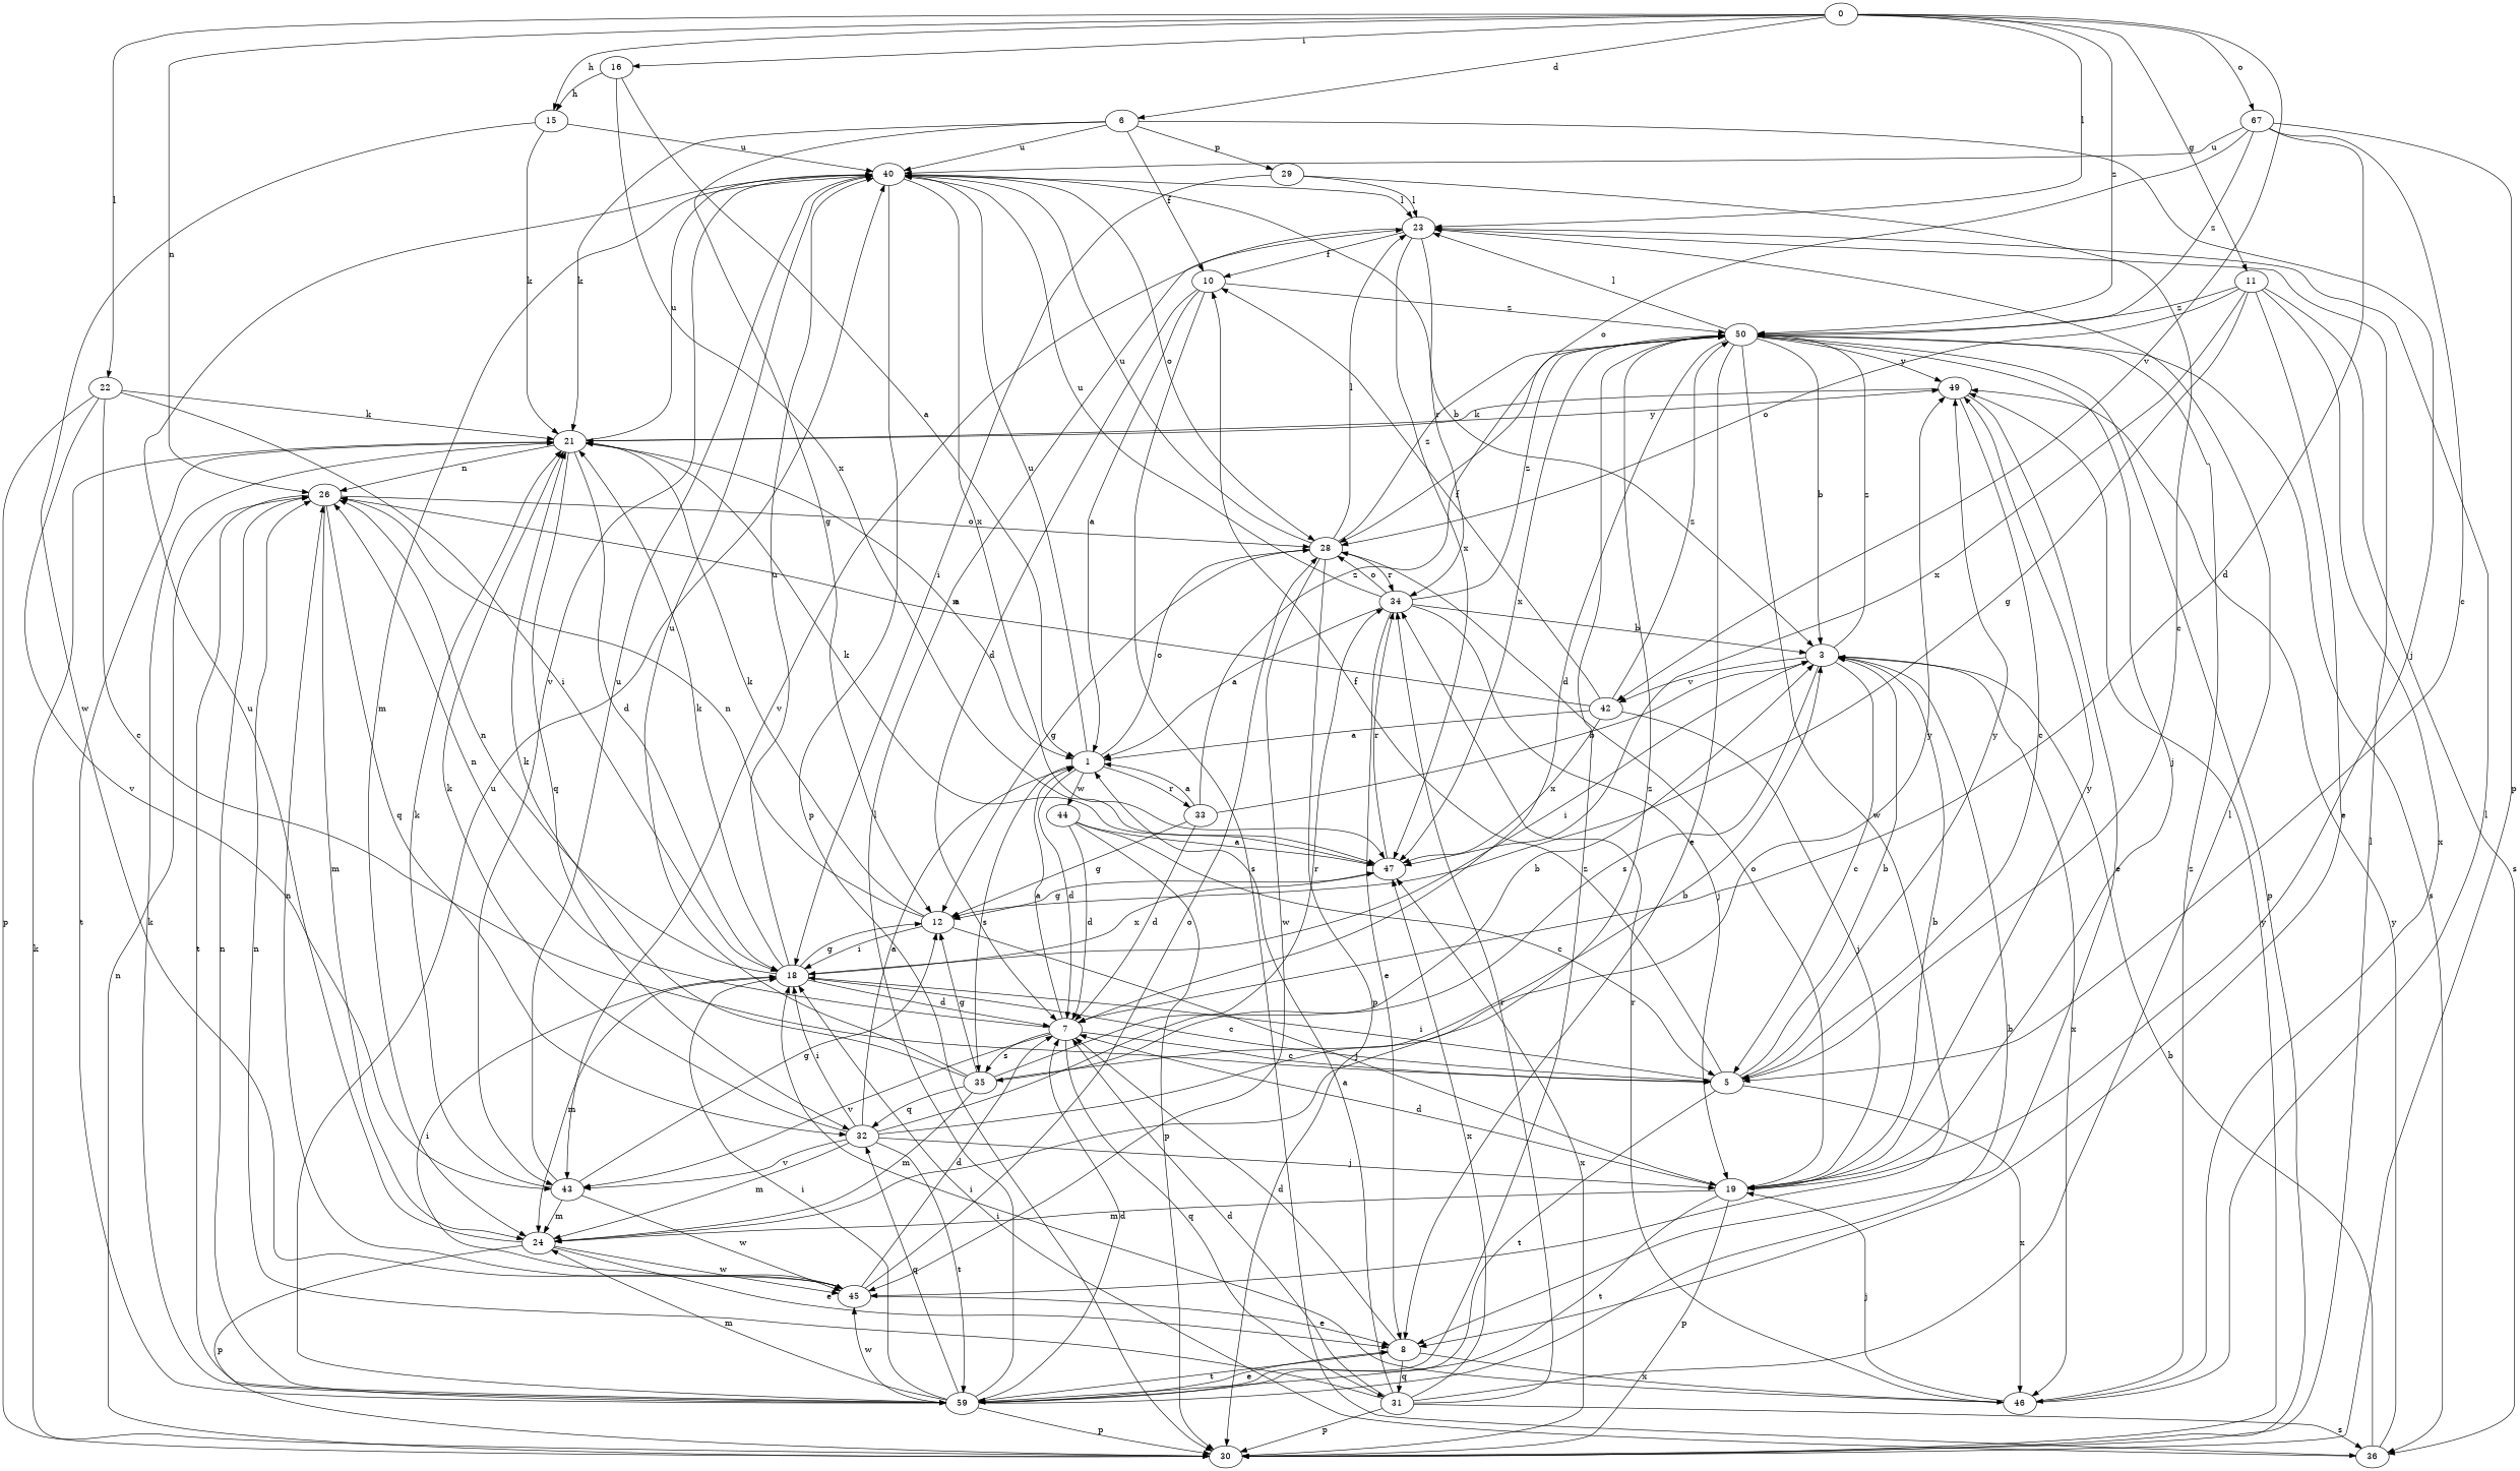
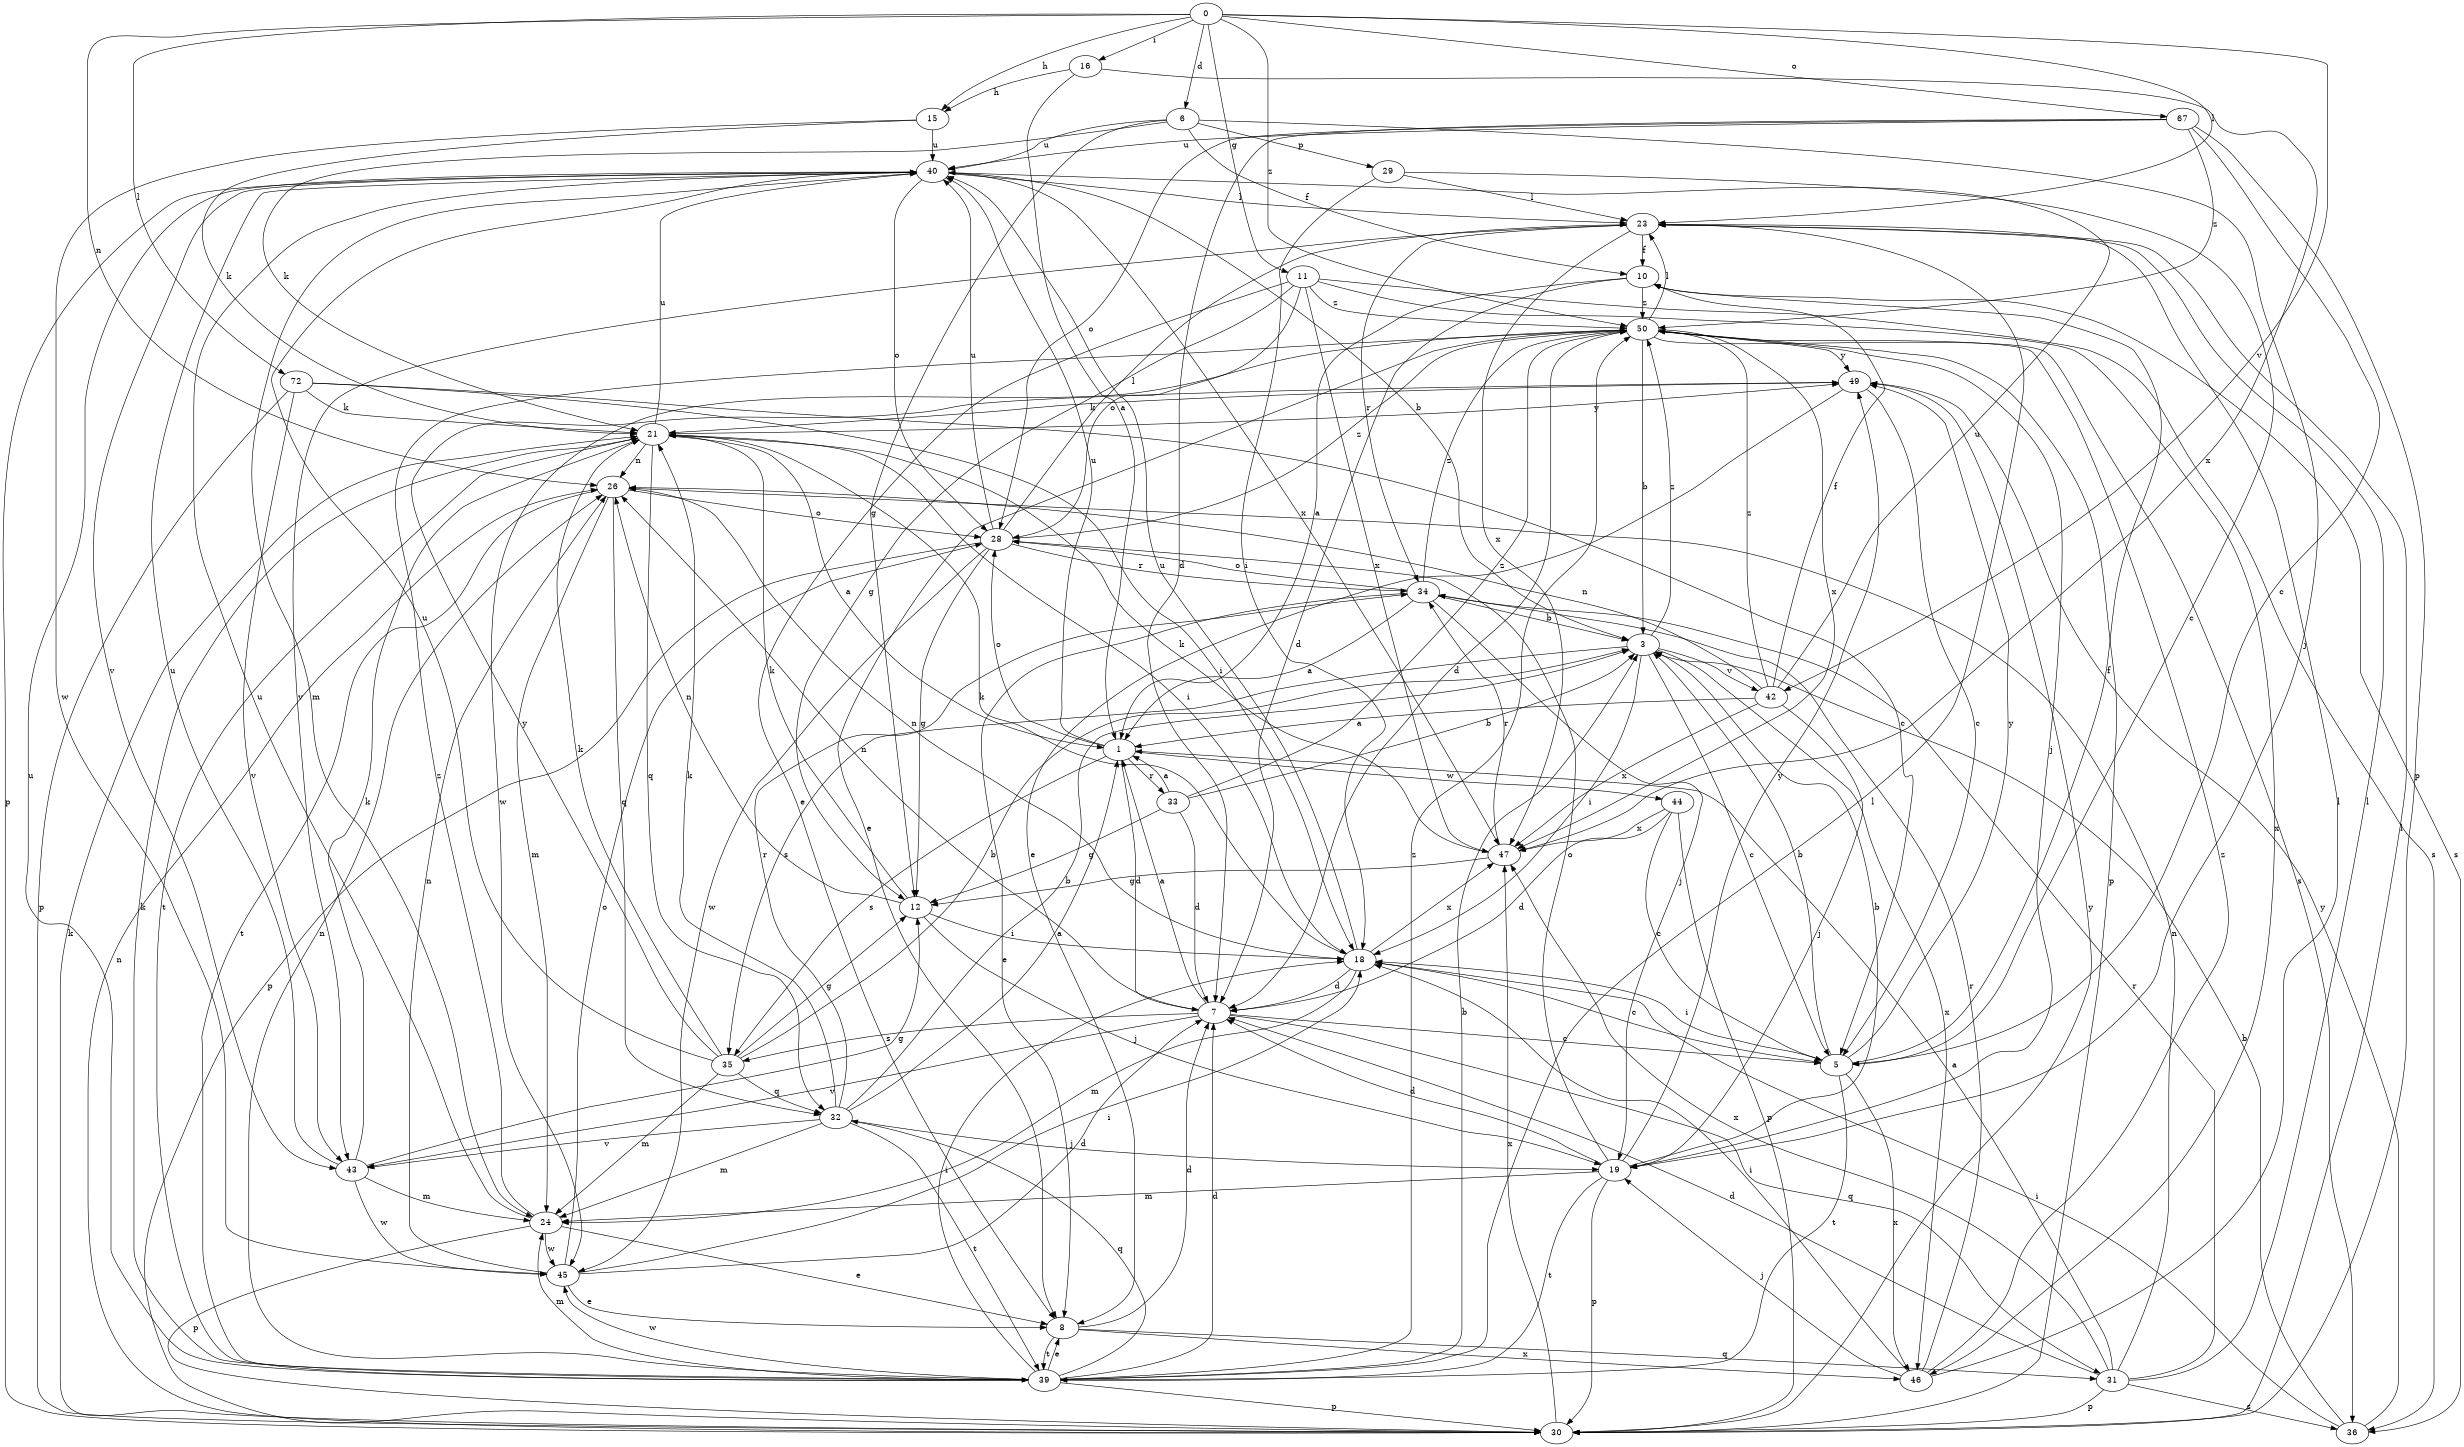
  strict digraph {
    0
    6
    11
    15
    16
-   22
+   22 [label=72]
    23
    26
    n9 [label=67]
    42
    50
    40
    10
    12
    19
    21
    29
    28
    46
    8
    36
    47
    45
    1
    5
    18
    43
    30
    34
-   39 [label=59]
+   39
    24
    32
    7
    3
    49
    33
    35
    44
    31
    0 -> 6 [label=d]
    0 -> 11 [label=g]
    0 -> 15 [label=h]
    0 -> 16 [label=i]
    0 -> 22 [label=l]
    0 -> 23 [label=l]
    0 -> 26 [label=n]
    0 -> n9 [label=o]
    0 -> 42 [label=v]
    0 -> 50 [label=z]
    6 -> 40 [label=u]
    6 -> 10 [label=f]
    6 -> 12 [label=g]
    6 -> 19 [label=j]
    6 -> 21 [label=k]
    6 -> 29 [label=p]
    11 -> 50 [label=z]
    11 -> 12 [label=g]
    11 -> 28 [label=o]
    11 -> 46 [label=x]
    11 -> 8 [label=e]
    11 -> 36 [label=s]
    11 -> 47 [label=x]
    15 -> 40 [label=u]
    15 -> 21 [label=k]
    15 -> 45 [label=w]
    16 -> 15 [label=h]
    16 -> 47 [label=x]
    16 -> 1 [label=a]
    22 -> 21 [label=k]
    22 -> 5 [label=c]
    22 -> 18 [label=i]
    22 -> 43 [label=v]
    22 -> 30 [label=p]
    23 -> 10 [label=f]
    23 -> 47 [label=x]
    23 -> 43 [label=v]
    23 -> 34 [label=r]
    26 -> 28 [label=o]
    26 -> 39 [label=t]
    26 -> 24 [label=m]
    26 -> 32 [label=q]
    n9 -> 50 [label=z]
    n9 -> 40 [label=u]
    n9 -> 28 [label=o]
    n9 -> 5 [label=c]
    n9 -> 30 [label=p]
    n9 -> 7 [label=d]
    42 -> 26 [label=n]
    42 -> 50 [label=z]
-   34 -> 40 [label=u]
+   42 -> 40 [label=u]
    42 -> 10 [label=f]
    42 -> 19 [label=j]
    42 -> 47 [label=x]
    42 -> 1 [label=a]
    50 -> 23 [label=l]
    50 -> 19 [label=j]
    50 -> 8 [label=e]
    50 -> 36 [label=s]
    50 -> 47 [label=x]
    50 -> 45 [label=w]
    50 -> 30 [label=p]
    50 -> 7 [label=d]
    50 -> 3 [label=b]
    50 -> 49 [label=y]
    40 -> 23 [label=l]
    40 -> 28 [label=o]
    40 -> 47 [label=x]
    40 -> 43 [label=v]
    40 -> 30 [label=p]
    40 -> 24 [label=m]
    40 -> 3 [label=b]
    10 -> 50 [label=z]
    10 -> 36 [label=s]
    10 -> 1 [label=a]
    10 -> 7 [label=d]
    12 -> 26 [label=n]
    12 -> 19 [label=j]
    12 -> 21 [label=k]
    12 -> 18 [label=i]
    19 -> 28 [label=o]
    19 -> 30 [label=p]
    19 -> 39 [label=t]
    19 -> 24 [label=m]
    19 -> 7 [label=d]
    19 -> 3 [label=b]
    19 -> 49 [label=y]
    21 -> 26 [label=n]
    21 -> 40 [label=u]
    21 -> 1 [label=a]
-   21 -> 18 [label=d]
+   21 -> 18 [label=i]
    21 -> 39 [label=t]
    21 -> 32 [label=q]
    21 -> 49 [label=y]
    29 -> 23 [label=l]
    29 -> 5 [label=c]
    29 -> 18 [label=i]
    28 -> 23 [label=l]
    28 -> 50 [label=z]
    28 -> 40 [label=u]
    28 -> 12 [label=g]
    28 -> 45 [label=w]
    28 -> 30 [label=p]
    28 -> 34 [label=r]
    46 -> 23 [label=l]
    46 -> 50 [label=z]
    46 -> 19 [label=j]
    46 -> 18 [label=i]
    46 -> 34 [label=r]
    8 -> 46 [label=x]
    8 -> 39 [label=t]
    8 -> 7 [label=d]
    8 -> 31 [label=q]
    36 -> 18 [label=i]
    36 -> 3 [label=b]
    36 -> 49 [label=y]
    47 -> 12 [label=g]
    47 -> 21 [label=k]
    47 -> 34 [label=r]
    45 -> 26 [label=n]
    45 -> 28 [label=o]
    45 -> 8 [label=e]
    45 -> 18 [label=i]
    45 -> 7 [label=d]
    1 -> 40 [label=u]
    1 -> 28 [label=o]
    1 -> 7 [label=d]
    1 -> 33 [label=r]
    1 -> 35 [label=s]
    1 -> 44 [label=w]
    5 -> 10 [label=f]
    5 -> 46 [label=x]
    5 -> 18 [label=i]
    5 -> 39 [label=t]
    5 -> 3 [label=b]
    5 -> 49 [label=y]
    18 -> 26 [label=n]
    18 -> 40 [label=u]
-   18 -> 12 [label=g]
    18 -> 21 [label=k]
    18 -> 47 [label=x]
    18 -> 5 [label=c]
    18 -> 24 [label=m]
    18 -> 7 [label=d]
    43 -> 40 [label=u]
    43 -> 12 [label=g]
    43 -> 21 [label=k]
    43 -> 45 [label=w]
    43 -> 24 [label=m]
    30 -> 23 [label=l]
    30 -> 26 [label=n]
    30 -> 21 [label=k]
    30 -> 47 [label=x]
    30 -> 49 [label=y]
    34 -> 50 [label=z]
    34 -> 19 [label=j]
    34 -> 28 [label=o]
    34 -> 8 [label=e]
    34 -> 1 [label=a]
    34 -> 3 [label=b]
    39 -> 23 [label=l]
    39 -> 26 [label=n]
    39 -> 50 [label=z]
    39 -> 40 [label=u]
    39 -> 21 [label=k]
    39 -> 8 [label=e]
    39 -> 45 [label=w]
    39 -> 18 [label=i]
    39 -> 30 [label=p]
    39 -> 24 [label=m]
    39 -> 32 [label=q]
    39 -> 7 [label=d]
    39 -> 3 [label=b]
    24 -> 50 [label=z]
    24 -> 40 [label=u]
    24 -> 8 [label=e]
    24 -> 45 [label=w]
    24 -> 30 [label=p]
    32 -> 19 [label=j]
    32 -> 21 [label=k]
    32 -> 1 [label=a]
-   32 -> 18 [label=i]
    32 -> 43 [label=v]
    32 -> 34 [label=r]
    32 -> 39 [label=t]
    32 -> 24 [label=m]
    32 -> 3 [label=b]
    7 -> 26 [label=n]
    7 -> 1 [label=a]
    7 -> 5 [label=c]
    7 -> 43 [label=v]
    7 -> 35 [label=s]
    7 -> 31 [label=q]
    3 -> 42 [label=v]
    3 -> 50 [label=z]
    3 -> 46 [label=x]
    3 -> 5 [label=c]
    3 -> 18 [label=i]
    3 -> 35 [label=s]
    49 -> 21 [label=k]
    49 -> 8 [label=e]
    49 -> 5 [label=c]
    33 -> 50 [label=z]
    33 -> 12 [label=g]
    33 -> 1 [label=a]
    33 -> 7 [label=d]
    33 -> 3 [label=b]
    35 -> 40 [label=u]
    35 -> 12 [label=g]
    35 -> 21 [label=k]
    35 -> 24 [label=m]
    35 -> 32 [label=q]
    35 -> 3 [label=b]
    35 -> 49 [label=y]
-   44 -> 47 [label=a]
+   44 -> 47 [label=x]
    44 -> 5 [label=c]
    44 -> 30 [label=p]
    44 -> 7 [label=d]
    31 -> 23 [label=l]
    31 -> 26 [label=n]
    31 -> 36 [label=s]
    31 -> 47 [label=x]
    31 -> 1 [label=a]
    31 -> 30 [label=p]
    31 -> 34 [label=r]
    31 -> 7 [label=d]
  }
